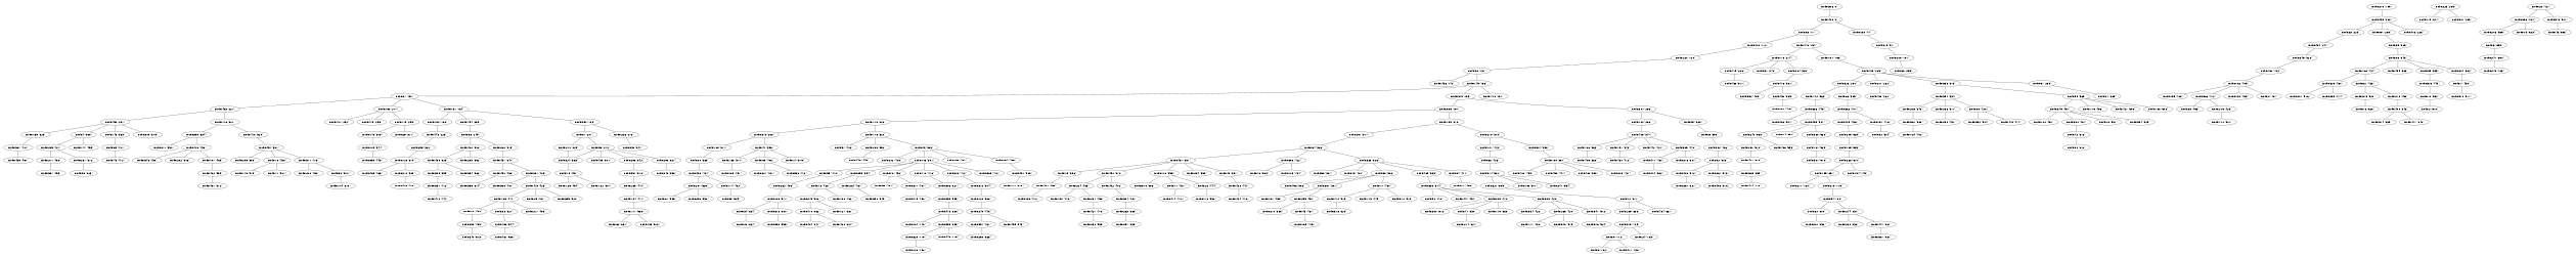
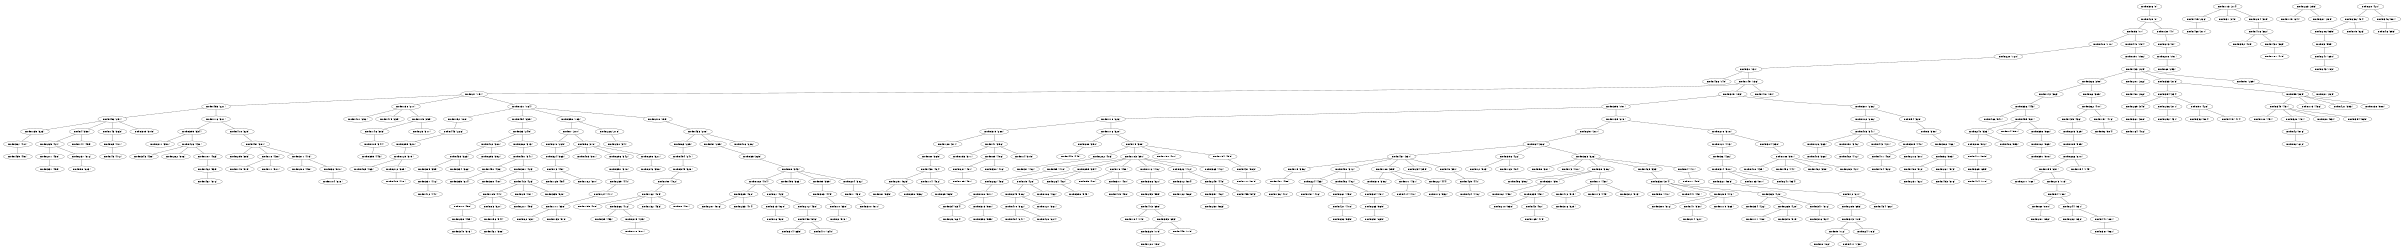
  graph {
    n1 [label="Node-306 (0)"]
    n2 [label="Node-428 (0)"]
    n3 [label="Node-53 (77)"]
    n4 [label="Node-130 (47)"]
    n5 [label="Node-408 (110)"]
    n6 [label="Node-440 (154)"]
    n7 [label="Node-273 (97)"]
    n8 [label="Node-220 (120)"]
    n9 [label="Node-113 (214)"]
    n10 [label="Node-191 (156)"]
    n11 [label="Node-208 (191)"]
    n12 [label="Node-68 (253)"]
    n13 [label="Node-30 (131)"]
    n14 [label="Node-415 (226)"]
    n15 [label="Node-31 (248)"]
    n16 [label="Node-284 (309)"]
    n17 [label="Node-423 (225)"]
    n18 [label="Node-436 (140)"]
    n19 [label="Node-149 (136)"]
    n20 [label="Node-27 (157)"]
    n21 [label="Node-379 (193)"]
    n22 [label="Node-478 (197)"]
    n23 [label="Node-453 (221)"]
    n24 [label="Node-158 (217)"]
    n25 [label="Node-131 (164)"]
    n26 [label="Node-395 (197)"]
    n27 [label="Node-307 (256)"]
    n28 [label="Node-452 (297)"]
    n29 [label="Node-116 (301)"]
    n30 [label="Node-401 (292)"]
    n31 [label="Node-475 (235)"]
    n32 [label="Node-115 (259)"]
    n33 [label="Node-192 (188)"]
    n34 [label="Node-454 (239)"]
    n35 [label="Node-350 (183)"]
    n36 [label="Node-218 (199)"]
    n37 [label="Node-118 (226)"]
    n38 [label="Node-139 (278)"]
    n39 [label="Node-102 (286)"]
    n40 [label="Node-54 (328)"]
    n41 [label="Node-468 (317)"]
    n42 [label="Node-416 (361)"]
    n43 [label="Node-326 (290)"]
    n44 [label="Node-201 (262)"]
    n45 [label="Node-333 (315)"]
    n46 [label="Node-91 (239)"]
    n47 [label="Node-142 (363)"]
    n48 [label="Node-66 (385)"]
    n49 [label="Node-480 (262)"]
    n50 [label="Node-394 (334)"]
    n51 [label="Node-59 (365)"]
    n52 [label="Node-21 (265)"]
    n53 [label="Node-135 (323)"]
    n54 [label="Node-4 (358)"]
    n55 [label="Node-143 (363)"]
    n56 [label="Node-309 (375)"]
    n57 [label="Node-399 (334)"]
    n58 [label="Node-418 (329)"]
    n59 [label="Node-146 (303)"]
    n60 [label="Node-25 (317)"]
    n61 [label="Node-445 (226)"]
    n62 [label="Node-33 (249)"]
    n63 [label="Node-7 (207)"]
    n64 [label="Node-226 (278)"]
    n65 [label="Node-433 (208)"]
    n66 [label="Node-299 (320)"]
    n67 [label="Node-402 (300)"]
    n68 [label="Node-260 (313)"]
    n69 [label="Node-270 (229)"]
    n70 [label="Node-96 (270)"]
    n71 [label="Node-230 (347)"]
    n72 [label="Node-63 (225)"]
    n73 [label="Node-57 (285)"]
    n74 [label="Node-406 (226)"]
    n75 [label="Node-324 (363)"]
    n76 [label="Node-485 (301)"]
    n77 [label="Node-296 (342)"]
    n78 [label="Node-298 (321)"]
    n79 [label="Node-129 (379)"]
    n80 [label="Node-319 (288)"]
    n81 [label="Node-176 (320)"]
    n82 [label="Node-297 (317)"]
    n83 [label="Node-278 (318)"]
    n84 [label="Node-403 (341)"]
    n85 [label="Node-5 (398)"]
    n86 [label="Node-128 (317)"]
    n87 [label="Node-41 (356)"]
    n88 [label="Node-37 (402)"]
    n89 [label="Node-288 (350)"]
    n90 [label="Node-79 (388)"]
    n91 [label="Node-64 (326)"]
    n92 [label="Node-121 (413)"]
    n93 [label="Node-304 (338)"]
    n94 [label="Node-494 (247)"]
    n95 [label="Node-35 (325)"]
    n96 [label="Node-223 (255)"]
    n97 [label="Node-179 (647)"]
    n98 [label="Node-327 (289)"]
    n99 [label="Node-13 (451)"]
    n100 [label="Node-351 (378)"]
    n101 [label="Node-246 (398)"]
    n102 [label="Node-345 (328)"]
    n103 [label="Node-88 (343)"]
    n104 [label="Node-352 (405)"]
    n105 [label="Node-430 (365)"]
    n106 [label="Node-109 (344)"]
    n107 [label="Node-367 (407)"]
    n108 [label="Node-225 (427)"]
    n109 [label="Node-147 (455)"]
    n110 [label="Node-65 (401)"]
    n111 [label="Node-211 (390)"]
    n112 [label="Node-426 (430)"]
    n113 [label="Node-457 (381)"]
    n114 [label="Node-336 (443)"]
    n115 [label="Node-362 (407)"]
    n116 [label="Node-269 (348)"]
    n117 [label="Node-256 (371)"]
    n118 [label="Node-90 (428)"]
    n119 [label="Node-349 (457)"]
    n120 [label="Node-175 (456)"]
    n121 [label="Node-421 (393)"]
    n122 [label="Node-138 (508)"]
    n123 [label="Node-190 (402)"]
    n124 [label="Node-80 (365)"]
    n125 [label="Node-153 (371)"]
    n126 [label="Node-89 (406)"]
    n127 [label="Node-14 (375)"]
    n128 [label="Node-448 (449)"]
    n129 [label="Node-202 (403)"]
    n130 [label="Node-103 (391)"]
    n131 [label="Node-150 (407)"]
    n132 [label="Node-154 (455)"]
    n133 [label="Node-465 (463)"]
    n134 [label="Node-212 (389)"]
    n135 [label="Node-435 (323)"]
    n136 [label="Node-293 (392)"]
    n137 [label="Node-451 (341)"]
    n138 [label="Node-162 (405)"]
    n139 [label="Node-385 (395)"]
    n140 [label="Node-334 (362)"]
    n141 [label="Node-450 (436)"]
    n142 [label="Node-381 (423)"]
    n143 [label="Node-126 (363)"]
    n144 [label="Node-151 (346)"]
    n145 [label="Node-442 (421)"]
    n146 [label="Node-305 (440)"]
    n147 [label="Node-382 (466)"]
    n148 [label="Node-359 (443)"]
    n149 [label="Node-125 (454)"]
    n150 [label="Node-182 (507)"]
    n151 [label="Node-239 (441)"]
    n152 [label="Node-437 (337)"]
    n153 [label="Node-396 (422)"]
    n154 [label="Node-365 (326)"]
    n155 [label="Node-36 (426)"]
    n156 [label="Node-188 (391)"]
    n157 [label="Node-160 (404)"]
    n158 [label="Node-495 (363)"]
    n159 [label="Node-99 (359)"]
    n160 [label="Node-204 (382)"]
    n161 [label="Node-405 (368)"]
    n162 [label="Node-460 (412)"]
    n163 [label="Node-471 (460)"]
    n164 [label="Node-216 (501)"]
    n165 [label="Node-438 (464)"]
    n166 [label="Node-227 (481)"]
    n167 [label="Node-330 (476)"]
    n168 [label="Node-466 (541)"]
    n169 [label="Node-459 (527)"]
    n170 [label="Node-425 (436)"]
    n171 [label="Node-197 (476)"]
    n172 [label="Node-439 (451)"]
    n173 [label="Node-271 (438)"]
    n174 [label="Node-237 (512)"]
    n175 [label="Node-45 (472)"]
    n176 [label="Node-357 (412)"]
    n177 [label="Node-28 (421)"]
    n178 [label="Node-236 (484)"]
    n179 [label="Node-346 (507)"]
    n180 [label="Node-343 (438)"]
    n181 [label="Node-282 (506)"]
    n182 [label="Node-107 (463)"]
    n183 [label="Node-295 (385)"]
    n184 [label="Node-18 (438)"]
    n185 [label="Node-371 (475)"]
    n186 [label="Node-181 (415)"]
    n187 [label="Node-355 (614)"]
    n188 [label="Node-388 (487)"]
    n189 [label="Node-413 (423)"]
    n190 [label="Node-361 (388)"]
    n191 [label="Node-292 (431)"]
    n192 [label="Node-332 (504)"]
    n193 [label="Node-479 (474)"]
    n194 [label="Node-100 (457)"]
    n195 [label="Node-320 (487)"]
    n196 [label="Node-20 (537)"]
    n197 [label="Node-394 (525)"]
    n198 [label="Node-19 (396)"]
    n199 [label="Node-490 (372)"]
    n200 [label="Node-108 (355)"]
    n201 [label="Node-234 (399)"]
    n202 [label="Node-48 (391)"]
    n203 [label="Node-12 (503)"]
    n204 [label="Node-123 (484)"]
    n205 [label="Node-58 (387)"]
    n206 [label="Node-73 (400)"]
    n207 [label="Node-38 (386)"]
    n208 [label="Node-469 (333)"]
    n209 [label="Node-84 (411)"]
    n210 [label="Node-291 (525)"]
    n211 [label="Node-174 (482)"]
    n212 [label="Node-314 (500)"]
    n213 [label="Node-400 (439)"]
    n214 [label="Node-456 (447)"]
    n215 [label="Node-482 (398)"]
    n216 [label="Node-203 (427)"]
    n217 [label="Node-55 (478)"]
    n218 [label="Node-259 (394)"]
    n219 [label="Node-78 (458)"]
    n220 [label="Node-112 (476)"]
    n221 [label="Node-322 (412)"]
    n222 [label="Node-363 (412)"]
    n223 [label="Node-431 (503)"]
    n224 [label="Node-409 (410)"]
    n225 [label="Node-412 (441)"]
    n226 [label="Node-325 (460)"]
    n227 [label="Node-61 (423)"]
    n228 [label="Node-303 (445)"]
    n229 [label="Node-1 (438)"]
    n230 [label="Node-407 (458)"]
    n231 [label="Node-224 (433)"]
    n232 [label="Node-492 (402)"]
    n233 [label="Node-378 (396)"]
    n234 [label="Node-71 (431)"]
    n235 [label="Node-22 (444)"]
    n236 [label="Node-429 (441)"]
    n237 [label="Node-496 (396)"]
    n238 [label="Node-337 (391)"]
    n239 [label="Node-17 (430)"]
    n240 [label="Node-338 (374)"]
    n241 [label="Node-77 (485)"]
    n242 [label="Node-167 (458)"]
    n243 [label="Node-235 (451)"]
    n244 [label="Node-472 (515)"]
    n245 [label="Node-173 (449)"]
    n246 [label="Node-372 (513)"]
    n247 [label="Node-50 (470)"]
    n248 [label="Node-447 (457)"]
    n249 [label="Node-209 (472)"]
    n250 [label="Node-323 (420)"]
    n251 [label="Node-52 (503)"]
    n252 [label="Node-155 (408)"]
    n253 [label="Node-366 (412)"]
    n254 [label="Node-132 (433)"]
    n255 [label="Node-0 (487)"]
    n256 [label="Node-148 (519)"]
    n257 [label="Node-11 (501)"]
    n258 [label="Node-200 (490)"]
    n259 [label="Node-32 (570)"]
    n260 [label="Node-300 (512)"]
    n261 [label="Node-47 (530)"]
    n262 [label="Node-119 (565)"]
    n263 [label="Node-354 (422)"]
    n264 [label="Node-265 (420)"]
    n265 [label="Node-347 (512)"]
    n266 [label="Node-164 (402)"]
    n267 [label="Node-422 (539)"]
    n268 [label="Node-136 (470)"]
    n269 [label="Node-157 (476)"]
    n270 [label="Node-261 (458)"]
    n271 [label="Node-384 (481)"]
    n272 [label="Node-414 (470)"]
    n273 [label="Node-172 (532)"]
    n274 [label="Node-424 (476)"]
    n275 [label="Node-105 (441)"]
    n276 [label="Node-29 (487)"]
    n277 [label="Node-335 (520)"]
    n278 [label="Node-404 (522)"]
    n279 [label="Node-124 (471)"]
    n280 [label="Node-207 (516)"]
    n281 [label="Node-233 (474)"]
    n282 [label="Node-313 (520)"]
    n283 [label="Node-272 (458)"]
    n284 [label="Node-10 (530)"]
    n285 [label="Node-370 (511)"]
    n286 [label="Node-189 (497)"]
    n287 [label="Node-331 (459)"]
    n288 [label="Node-98 (603)"]
    n289 [label="Node-2 (578)"]
    n290 [label="Node-240 (533)"]
    n291 [label="Node-74 (597)"]
    n292 [label="Node-358 (568)"]
    n293 [label="Node-81 (535)"]
    n294 [label="Node-290 (536)"]
    n295 [label="Node-69 (525)"]
    n296 [label="Node-42 (576)"]
    n297 [label="Node-427 (478)"]
    n298 [label="Node-263 (569)"]
    n299 [label="Node-214 (627)"]
    n300 [label="Node-177 (480)"]
    n301 [label="Node-348 (519)"]
    n302 [label="Node-376 (524)"]
    n303 [label="Node-171 (538)"]
    n304 [label="Node-104 (618)"]
    n305 [label="Node-205 (529)"]
    n306 [label="Node-92 (504)"]
    n307 [label="Node-210 (538)"]
    n308 [label="Node-43 (467)"]
    n309 [label="Node-316 (529)"]
    n310 [label="Node-262 (486)"]
    n311 [label="Node-15 (428)"]
    n312 [label="Node-264 (467)"]
    n313 [label="Node-95 (481)"]
    n314 [label="Node-377 (487)"]
    n315 [label="Node-386 (521)"]
    n316 [label="Node-312 (504)"]
    n317 [label="Node-249 (448)"]
    n318 [label="Node-117 (515)"]
    n319 [label="Node-180 (571)"]
    n320 [label="Node-245 (506)"]
    n321 [label="Node-186 (462)"]
    n322 [label="Node-390 (549)"]
    n323 [label="Node-419 (490)"]
    n324 [label="Node-253 (559)"]
    n325 [label="Node-122 (568)"]
    n326 [label="Node-397 (467)"]
    n327 [label="Node-455 (543)"]
    n328 [label="Node-165 (475)"]
    n329 [label="Node-206 (555)"]
    n330 [label="Node-75 (523)"]
    n331 [label="Node-46 (593)"]
    n332 [label="Node-470 (562)"]
    n333 [label="Node-127 (561)"]
    n334 [label="Node-488 (512)"]
    n335 [label="Node-267 (573)"]
    n336 [label="Node-39 (453)"]
    n337 [label="Node-215 (425)"]
    n338 [label="Node-257 (639)"]
    n339 [label="Node-16 (528)"]
    n340 [label="Node-498 (546)"]
    n341 [label="Node-110 (501)"]
    n342 [label="Node-185 (585)"]
    n343 [label="Node-250 (563)"]
    n344 [label="Node-321 (585)"]
    n345 [label="Node-183 (577)"]
    n346 [label="Node-241 (534)"]
    n347 [label="Node-3 (599)"]
    n348 [label="Node-374 (635)"]
    n349 [label="Node-477 (640)"]
    n350 [label="Node-70 (450)"]
    n351 [label="Node-83 (527)"]
    n352 [label="Node-217 (495)"]
    n353 [label="Node-238 (499)"]
    n354 [label="Node-156 (544)"]
    n355 [label="Node-72 (617)"]
    n356 [label="Node-484 (647)"]
    n357 [label="Node-420 (604)"]
    n358 [label="Node-467 (572)"]
    n359 [label="Node-232 (535)"]
    n360 [label="Node-266 (670)"]
    n361 [label="Node-340 (573)"]
    n362 [label="Node-461 (588)"]
    n363 [label="Node-62 (631)"]
    n364 [label="Node-133 (578)"]
    n365 [label="Node-280 (572)"]
    n366 [label="Node-486 (593)"]
    n367 [label="Node-161 (569)"]
    n368 [label="Node-82 (612)"]
    n369 [label="Node-251 (521)"]
    n370 [label="Node-493 (576)"]
    n371 [label="Node-473 (658)"]
    n372 [label="Node-34 (654)"]
    n373 [label="Node-315 (580)"]
    n374 [label="Node-247 (690)"]
    n375 [label="Node-26 (664)"]
    n376 [label="Node-392 (595)"]
    n377 [label="Node-285 (653)"]
    n378 [label="Node-434 (667)"]
    n379 [label="Node-184 (748)"]
    n380 [label="Node-393 (693)"]
    n381 [label="Node-411 (579)"]
    n382 [label="Node-391 (578)"]
    n383 [label="Node-195 (697)"]
    n384 [label="Node-194 (745)"]
    n385 [label="Node-369 (655)"]
    n386 [label="Node-243 (783)"]
    n387 [label="Node-329 (779)"]
    n388 [label="Node-449 (715)"]
    n389 [label="Node-474 (710)"]
    n390 [label="Node-277 (760)"]
    n391 [label="Node-275 (715)"]
    n392 [label="Node-373 (705)"]
    n393 [label="Node-9 (712)"]
    n394 [label="Node-24 (783)"]
    n395 [label="Node-8 (782)"]
    n396 [label="Node-417 (738)"]
    n397 [label="Node-120 (790)"]
    n398 [label="Node-94 (788)"]
    n399 [label="Node-60 (800)"]
    n400 [label="Node-244 (831)"]
    n401 [label="Node-281 (852)"]
    n402 [label="Node-222 (832)"]
    n403 [label="Node-441 (887)"]
    n404 [label="Node-387 (961)"]
    n1 -- n2
    n2 -- n3
    n2 -- n4
    n3 -- n5
    n3 -- n6
    n4 -- n7
    n5 -- n8
-   n6 -- n9
    n6 -- n10
    n7 -- n11
    n8 -- n13
    n9 -- n14
    n9 -- n15
    n9 -- n16
    n10 -- n17
    n11 -- n12
    n13 -- n18
    n13 -- n19
    n14 -- n41
    n16 -- n42
    n17 -- n43
    n17 -- n44
    n17 -- n45
    n17 -- n46
    n19 -- n20
    n19 -- n21
    n19 -- n22
    n20 -- n23
    n20 -- n24
    n20 -- n25
    n21 -- n26
    n21 -- n27
    n23 -- n28
    n23 -- n29
    n24 -- n30
    n24 -- n31
    n24 -- n32
    n25 -- n33
    n25 -- n34
    n25 -- n35
+   n25 -- n36
    n26 -- n37
    n26 -- n38
    n27 -- n39
    n27 -- n40
    n28 -- n53
    n28 -- n54
    n28 -- n55
    n28 -- n56
    n29 -- n57
    n29 -- n58
    n32 -- n59
    n32 -- n60
    n33 -- n61
    n34 -- n62
    n35 -- n63
    n35 -- n64
    n36 -- n65
    n37 -- n80
    n37 -- n81
    n38 -- n82
    n38 -- n83
    n39 -- n84
    n40 -- n85
    n42 -- n104
    n42 -- n105
    n43 -- n47
    n43 -- n48
    n44 -- n49
    n45 -- n50
    n45 -- n51
    n46 -- n52
    n47 -- n114
    n48 -- n115
    n50 -- n116
    n50 -- n117
    n50 -- n118
    n51 -- n119
    n51 -- n120
    n51 -- n121
    n51 -- n122
    n53 -- n107
    n54 -- n108
    n54 -- n109
    n55 -- n110
    n57 -- n111
    n57 -- n112
    n58 -- n113
    n59 -- n106
    n61 -- n66
    n62 -- n67
    n62 -- n68
    n63 -- n69
    n63 -- n70
    n64 -- n71
    n65 -- n72
    n65 -- n73
    n65 -- n74
    n66 -- n79
    n67 -- n135
    n67 -- n136
    n68 -- n137
    n69 -- n75
    n70 -- n75
    n70 -- n76
    n70 -- n77
    n70 -- n78
    n72 -- n94
    n73 -- n95
    n75 -- n99
    n77 -- n100
    n78 -- n101
    n79 -- n133
    n79 -- n134
    n80 -- n86
    n80 -- n87
-   n81 -- n88
+   n129 -- n88
    n81 -- n89
    n81 -- n90
    n82 -- n91
    n83 -- n92
    n83 -- n93
    n84 -- n143
    n84 -- n144
    n84 -- n145
    n84 -- n146
    n85 -- n147
    n86 -- n124
    n87 -- n125
    n87 -- n126
    n87 -- n127
    n89 -- n128
    n90 -- n129
    n90 -- n130
    n90 -- n131
    n90 -- n132
    n91 -- n152
    n91 -- n153
    n91 -- n154
    n92 -- n155
    n93 -- n156
    n94 -- n102
    n95 -- n103
    n96 -- n97
    n96 -- n98
    n99 -- n149
    n99 -- n150
    n100 -- n151
    n102 -- n123
    n103 -- n157
    n103 -- n158
    n103 -- n159
    n103 -- n160
    n105 -- n186
    n106 -- n148
    n107 -- n172
    n108 -- n173
    n108 -- n174
    n110 -- n175
    n112 -- n180
    n112 -- n181
    n112 -- n182
    n113 -- n183
    n113 -- n184
    n113 -- n185
    n114 -- n168
    n114 -- n169
    n115 -- n170
    n115 -- n171
    n116 -- n190
    n117 -- n191
    n118 -- n192
    n118 -- n193
    n119 -- n194
    n119 -- n195
    n119 -- n196
    n119 -- n197
    n123 -- n138
    n124 -- n165
    n126 -- n166
    n126 -- n167
    n130 -- n217
    n130 -- n218
    n130 -- n219
    n130 -- n220
    n130 -- n221
    n130 -- n222
    n132 -- n223
    n134 -- n224
    n135 -- n139
    n135 -- n140
    n137 -- n141
    n137 -- n142
    n138 -- n252
    n138 -- n253
    n138 -- n254
    n138 -- n255
    n139 -- n176
    n141 -- n187
    n142 -- n188
    n142 -- n189
    n143 -- n161
    n144 -- n162
    n146 -- n163
    n146 -- n164
    n147 -- n251
    n151 -- n279
    n152 -- n198
    n152 -- n199
    n152 -- n200
    n152 -- n201
    n152 -- n202
    n153 -- n203
    n153 -- n204
    n154 -- n205
    n154 -- n206
    n154 -- n207
    n154 -- n208
    n154 -- n209
    n155 -- n212
    n156 -- n213
    n156 -- n214
    n156 -- n215
    n156 -- n216
    n157 -- n226
    n157 -- n227
    n159 -- n228
    n160 -- n229
    n163 -- n278
    n165 -- n210
    n165 -- n211
-   n125 -- n286
+   n166 -- n286
    n169 -- n290
    n169 -- n291
    n169 -- n292
    n170 -- n305
    n171 -- n306
    n173 -- n287
    n174 -- n288
    n176 -- n225
    n177 -- n178
    n177 -- n179
    n178 -- n329
    n178 -- n330
    n179 -- n331
    n182 -- n267
    n184 -- n256
    n184 -- n257
    n185 -- n258
    n185 -- n259
    n189 -- n275
    n189 -- n276
    n189 -- n277
    n190 -- n266
    n195 -- n296
    n198 -- n230
    n199 -- n231
    n199 -- n232
    n200 -- n233
    n200 -- n234
    n200 -- n235
    n202 -- n236
    n207 -- n237
    n207 -- n238
    n207 -- n239
    n208 -- n240
    n209 -- n241
    n210 -- n293
    n210 -- n294
    n211 -- n295
    n212 -- n344
    n212 -- n345
    n212 -- n346
    n217 -- n310
    n218 -- n311
    n218 -- n312
    n219 -- n313
    n219 -- n314
    n220 -- n315
    n221 -- n316
-   n325 -- n317
+   n221 -- n317
    n223 -- n318
    n226 -- n280
    n226 -- n281
    n227 -- n282
    n227 -- n283
    n228 -- n284
    n229 -- n285
    n230 -- n268
    n231 -- n269
    n231 -- n270
    n232 -- n271
    n234 -- n272
    n235 -- n273
    n236 -- n274
    n238 -- n242
    n238 -- n243
    n239 -- n244
    n239 -- n245
    n239 -- n246
    n240 -- n247
    n240 -- n248
    n240 -- n249
    n240 -- n250
    n243 -- n307
    n243 -- n308
    n244 -- n309
    n249 -- n260
    n249 -- n261
    n249 -- n262
    n250 -- n263
    n250 -- n264
    n250 -- n265
    n251 -- n334
    n251 -- n335
    n253 -- n336
    n253 -- n337
    n259 -- n304
    n261 -- n299
    n264 -- n300
    n264 -- n301
    n265 -- n302
    n267 -- n358
    n270 -- n297
    n271 -- n298
    n275 -- n350
    n275 -- n351
    n275 -- n352
    n279 -- n303
    n282 -- n339
    n283 -- n340
    n284 -- n289
    n290 -- n365
    n290 -- n366
    n292 -- n367
    n296 -- n368
    n297 -- n359
    n298 -- n338
    n303 -- n363
    n303 -- n364
    n305 -- n342
    n308 -- n328
    n310 -- n319
    n311 -- n320
    n311 -- n321
    n312 -- n322
    n314 -- n323
    n315 -- n324
    n316 -- n325
    n317 -- n326
    n317 -- n327
    n319 -- n372
    n319 -- n373
    n320 -- n332
    n320 -- n333
    n324 -- n371
    n326 -- n343
    n329 -- n347
    n332 -- n356
    n332 -- n357
    n334 -- n369
    n335 -- n370
    n337 -- n341
    n340 -- n348
    n340 -- n349
    n342 -- n360
    n344 -- n355
    n347 -- n374
    n350 -- n353
    n351 -- n354
    n353 -- n361
    n354 -- n362
    n355 -- n377
    n355 -- n378
    n360 -- n383
    n360 -- n384
    n365 -- n381
    n367 -- n382
    n371 -- n379
    n371 -- n380
    n372 -- n375
    n373 -- n376
    n374 -- n386
    n377 -- n392
    n380 -- n387
    n380 -- n388
    n381 -- n385
    n383 -- n390
    n383 -- n391
    n385 -- n389
    n387 -- n397
    n391 -- n398
    n392 -- n393
    n392 -- n394
    n393 -- n395
    n393 -- n396
    n398 -- n399
    n398 -- n400
    n399 -- n401
    n400 -- n402
    n400 -- n403
    n403 -- n404
  }
